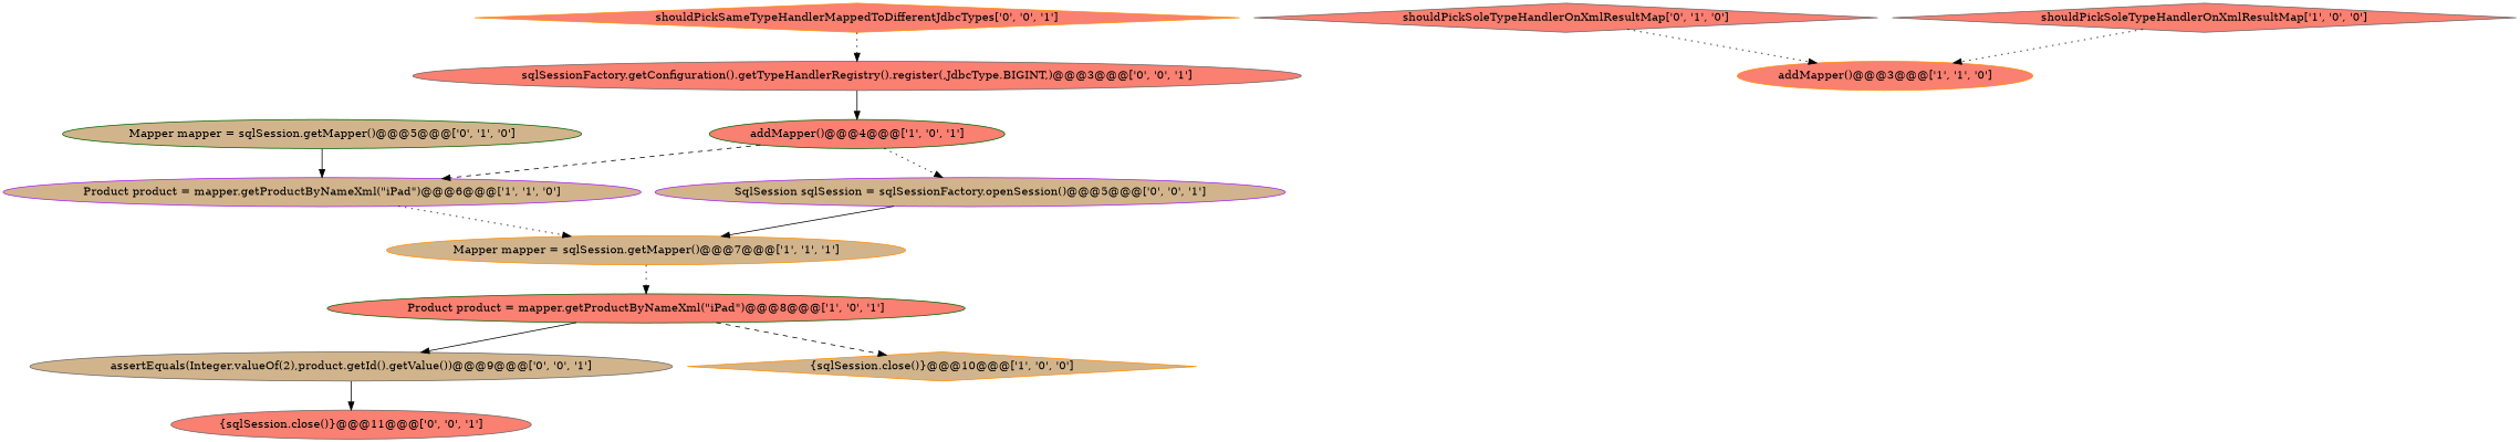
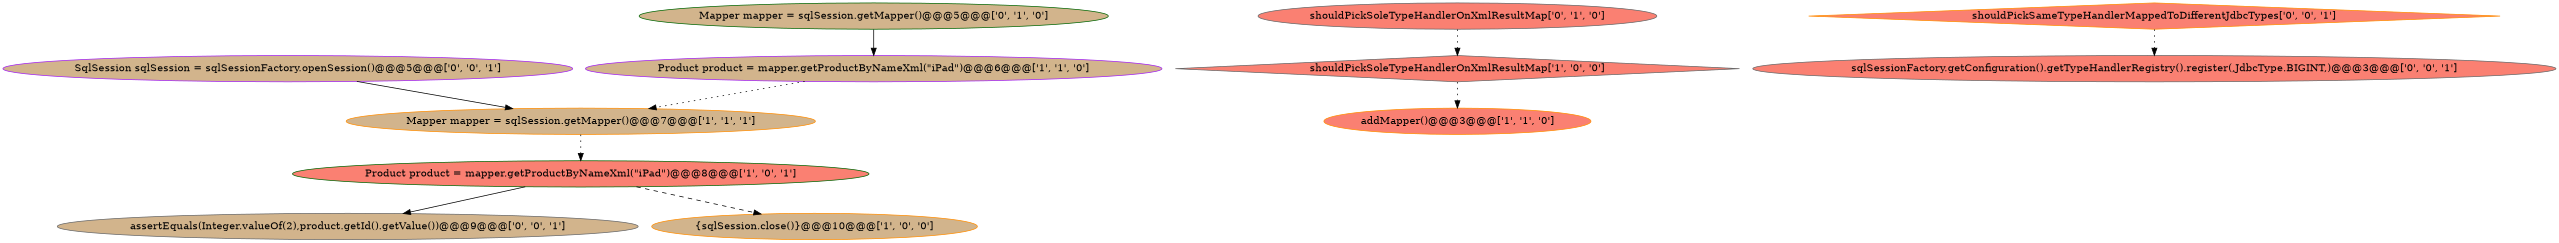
  digraph {
    node [color=gray40 fillcolor=salmon shape=ellipse style=filled]
    edge [style=dotted]
-   n1 [color=darkgreen label="addMapper()@@@4@@@['1', '0', '1']"]
    n2 [color=purple fillcolor=tan label="Product product = mapper.getProductByNameXml(\"iPad\")@@@6@@@['1', '1', '0']"]
    n3 [color=purple fillcolor=tan label="SqlSession sqlSession = sqlSessionFactory.openSession()@@@5@@@['0', '0', '1']"]
    n4 [color=darkorange fillcolor=tan label="Mapper mapper = sqlSession.getMapper()@@@7@@@['1', '1', '1']"]
-   n5 [label="shouldPickSoleTypeHandlerOnXmlResultMap['0', '1', '0']" shape=diamond]
+   n5 [label="shouldPickSoleTypeHandlerOnXmlResultMap['0', '1', '0']"]
    n6 [color=darkorange label="addMapper()@@@3@@@['1', '1', '0']"]
    n7 [fillcolor=tan label="assertEquals(Integer.valueOf(2),product.getId().getValue())@@@9@@@['0', '0', '1']"]
-   n8 [label="{sqlSession.close()}@@@11@@@['0', '0', '1']"]
    n9 [color=darkorange label="shouldPickSameTypeHandlerMappedToDifferentJdbcTypes['0', '0', '1']" shape=diamond]
    n10 [label="sqlSessionFactory.getConfiguration().getTypeHandlerRegistry().register(,JdbcType.BIGINT,)@@@3@@@['0', '0', '1']"]
-   n11 [color=darkorange fillcolor=tan label="{sqlSession.close()}@@@10@@@['1', '0', '0']" shape=diamond]
+   n11 [color=darkorange fillcolor=tan label="{sqlSession.close()}@@@10@@@['1', '0', '0']"]
    n12 [label="shouldPickSoleTypeHandlerOnXmlResultMap['1', '0', '0']" shape=diamond]
    n13 [color=darkgreen label="Product product = mapper.getProductByNameXml(\"iPad\")@@@8@@@['1', '0', '1']"]
    n14 [color=darkgreen fillcolor=tan label="Mapper mapper = sqlSession.getMapper()@@@5@@@['0', '1', '0']"]
-   n1 -> n2 [style=dashed]
-   n1 -> n3
    n2 -> n4
    n3 -> n4 [style=solid]
    n4 -> n13
-   n5 -> n6
-   n7 -> n8 [style=solid]
+   n5 -> n12
    n9 -> n10
-   n10 -> n1 [style=solid]
    n12 -> n6
    n13 -> n7 [style=solid]
    n13 -> n11 [style=dashed]
    n14 -> n2 [style=solid]
  }
